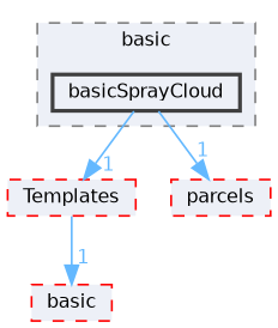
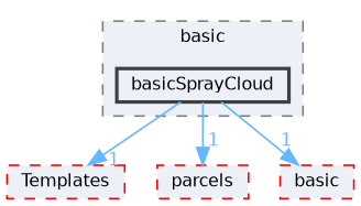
  digraph {
    compound=true
    node [color=red fillcolor="#edf0f7" fontname=Helvetica fontsize=10 shape=box style="filled,dashed"]
    edge [color=steelblue1 fontcolor=steelblue1 fontname=Helvetica fontsize=10 headlabel=1 labeldistance=1.5 labelfontname=Helvetica labelfontsize=10]
    n1 [color=grey25 height=0.2 label=basicSprayCloud style="filled,bold" width=0.4]
    n2 [height=0.2 label=Templates width=0.4]
    n3 [height=0.2 label=parcels width=0.4]
    n4 [height=0.2 label=basic width=0.4]
    subgraph cluster_1 {
      bgcolor="#edf0f7"
      fontname=Helvetica
      fontsize=10
      label=basic
      pencolor=grey50
      style="filled,dashed"
      n1
    }
    n1 -> n2
    n1 -> n3
-   n2 -> n4
+   n1 -> n4
  }
